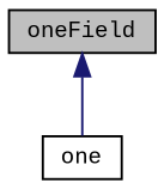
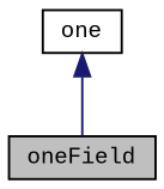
  digraph {
    fontname="Liberation Mono"
    node [color=black fontname="Liberation Mono" fontsize=10 shape=record]
    n1 [fillcolor=grey75 fontcolor=black height=0.2 label=oneField style=filled width=0.4]
    n2 [height=0.2 label=one width=0.4]
-   n1 -> n2 [color=midnightblue dir=back fontname="Liberation Mono" fontsize=10 labelfontname=Helvetica labelfontsize=10 style=solid]
+   n2 -> n1 [color=midnightblue dir=back fontname="Liberation Mono" fontsize=10 labelfontname=Helvetica labelfontsize=10 style=solid]
  }
